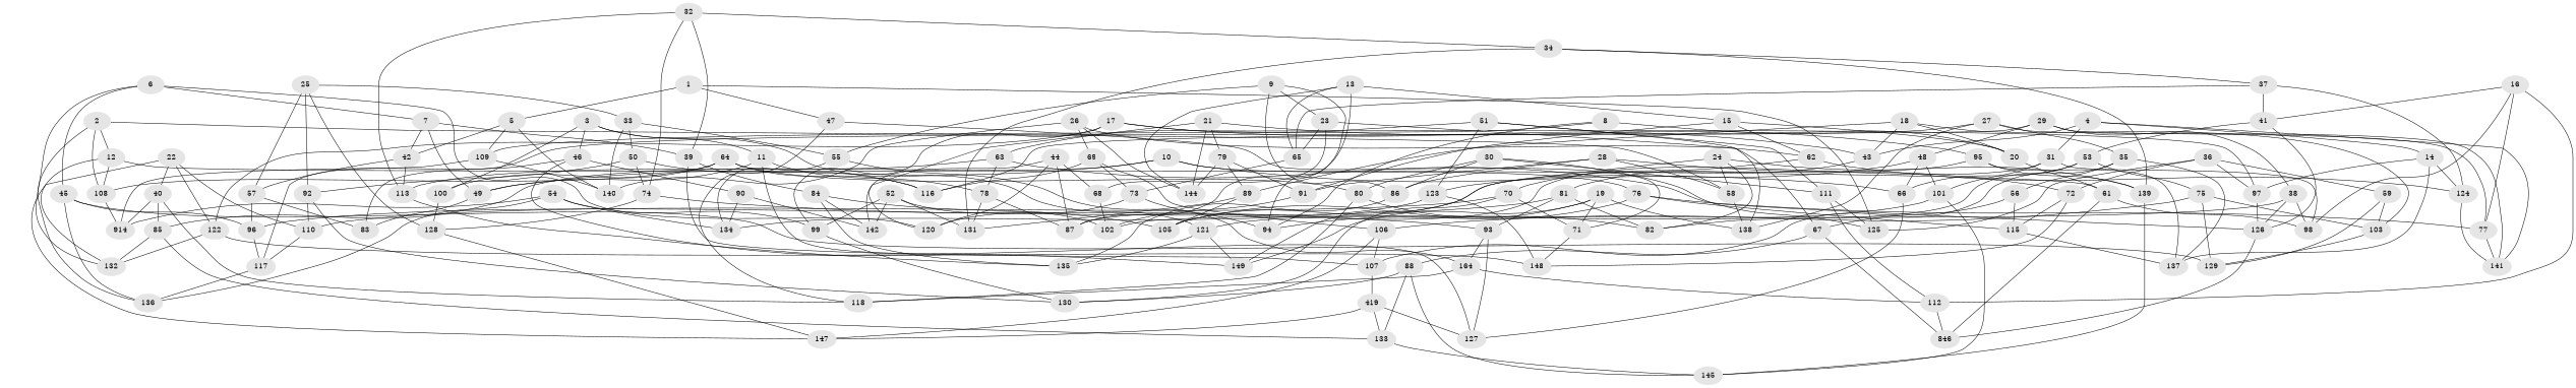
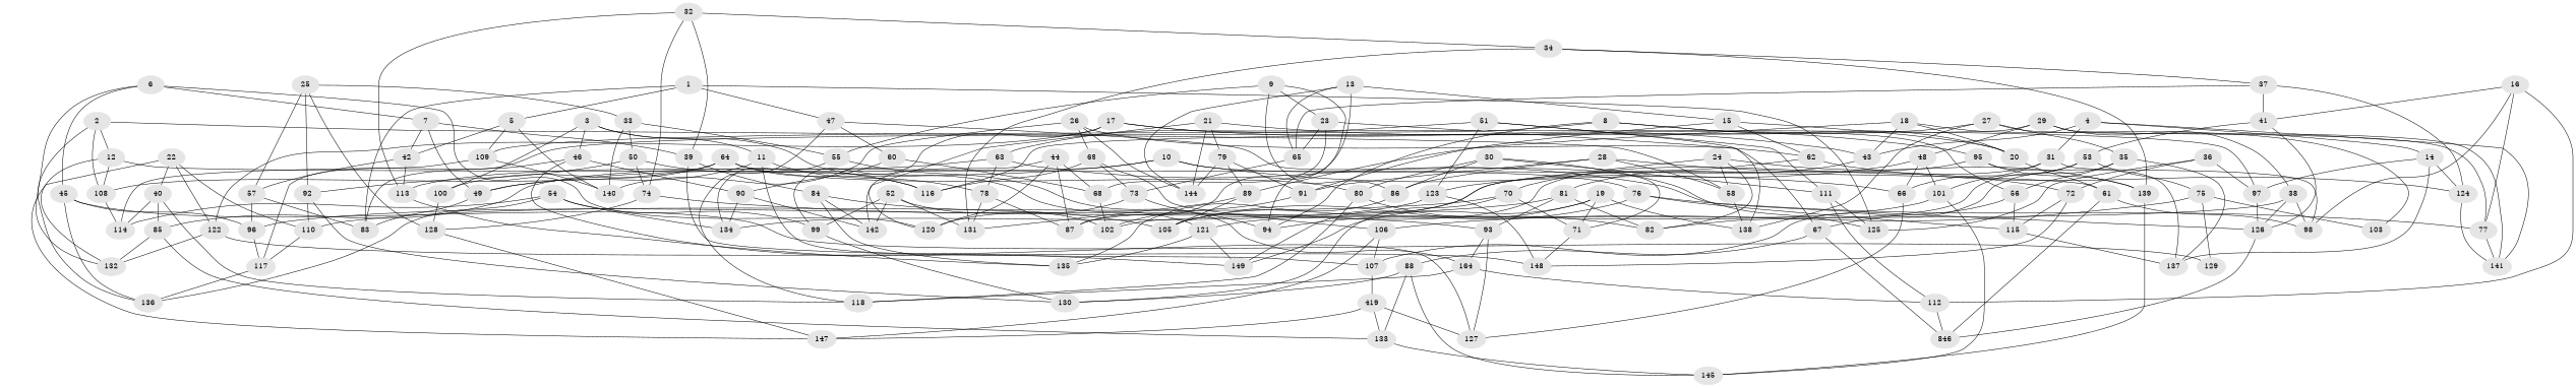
  graph {
    node [color=gray90 style=filled]
    1
    5
    47
    83
    125
    42
    109
    140
    71
    118
+   60
    2
    12
    58
    108
    136
    132
    61
    138
-   114 [label=914]
+   114
    3
    11
    46
    100
    121
    49
    78
    127
    n29 [label=149]
    90
    128
    135
    4
    14
    31
    43
    141
    97
    124
    137
    87
    98
    101
    81
    57
    113
    6
    7
    45
    120
    39
    96
    129
    107
    84
    8
    20
    56
    94
    67
    115
    9
    23
    55
    86
    65
    68
    134
    n69 [label=164]
    10
    66
    76
    85
    77
    105
    133
    131
    n78 [label=846]
    13
    15
    144
    62
    91
    73
    126
    70
    102
    16
    41
    112
    53
    17
    99
    122
    130
    148
    18
    89
    103
    19
    21
    79
    95
    139
    22
    40
    110
    147
    117
    88
    24
    82
    145
    25
    33
    92
    50
    26
    69
    116
    106
    27
    35
    28
    72
    29
    38
    48
    123
    30
    80
    111
    32
    34
    74
    37
    93
    n138 [label=419]
    36
-   59
    142
    75
    44
    51
    63
    52
    54
    64
    1 -- 5
    1 -- 47
+   1 -- 83
    1 -- 125
    5 -- 42
    5 -- 109
    5 -- 140
    47 -- 71
    47 -- 118
+   47 -- 60
    42 -- 57
    42 -- 113
    109 -- 140
    109 -- 114
    71 -- 148
+   60 -- 90
+   60 -- 68
    2 -- 12
    2 -- 58
    2 -- 108
    2 -- 136
    12 -- 108
    12 -- 132
    12 -- 61
    58 -- 138
    108 -- 114
    61 -- 98
    61 -- n78
    3 -- 11
    3 -- 46
    3 -- 100
    3 -- 121
    11 -- 49
    11 -- 78
    11 -- 127
    46 -- 83
    46 -- n29
    46 -- 90
    100 -- 128
    121 -- n29
    121 -- 135
    49 -- 83
    78 -- 87
    78 -- 131
    90 -- 134
    90 -- 142
    128 -- 147
    4 -- 14
    4 -- 31
    4 -- 43
    4 -- 141
    14 -- 97
    14 -- 124
    14 -- 137
    31 -- 87
    31 -- 98
    31 -- 101
    43 -- 81
    97 -- 126
    124 -- 141
    101 -- 121
    101 -- 145
    81 -- 96
    81 -- 82
    81 -- 93
    57 -- 83
    57 -- 96
    113 -- 135
    6 -- 132
    6 -- 7
    6 -- 45
    6 -- 120
    7 -- 42
    7 -- 49
    7 -- 39
    45 -- 136
    45 -- 96
    45 -- 129
    39 -- 107
    39 -- 84
    96 -- 117
    107 -- n138
    84 -- 135
    84 -- 105
    84 -- 142
    8 -- 109
    8 -- 20
+   8 -- 56
    8 -- 94
    20 -- 61
    56 -- 67
    56 -- 115
    67 -- n78
    67 -- 88
    115 -- 137
    9 -- 94
    9 -- 23
    9 -- 55
    9 -- 86
    23 -- 67
    23 -- 65
    23 -- 68
    55 -- 134
    55 -- n69
    86 -- 135
    65 -- 73
    68 -- 102
    n69 -- 118
    n69 -- 112
    10 -- 49
    10 -- 66
    10 -- 76
    10 -- 85
    66 -- 127
    76 -- 115
    76 -- 77
    76 -- 105
    85 -- 132
    85 -- 133
    77 -- 141
    133 -- 145
    13 -- 87
    13 -- 65
    13 -- 15
    13 -- 144
    15 -- 20
    15 -- 62
    15 -- 91
    62 -- 124
    62 -- 70
    91 -- 102
    73 -- 120
    73 -- 94
    126 -- n78
    70 -- 71
    70 -- 130
    70 -- 110
    16 -- 98
    16 -- 77
    16 -- 41
    16 -- 112
    41 -- 126
    41 -- 53
    112 -- n78
    53 -- 66
    53 -- 82
    53 -- 75
    17 -- 43
    17 -- 97
    17 -- 99
    17 -- 122
    99 -- 130
    122 -- 132
    122 -- 148
    18 -- 43
    18 -- 20
    18 -- 89
    18 -- 103
    89 -- 105
    89 -- 131
-   103 -- 129
    19 -- 71
    19 -- 138
    19 -- n29
    19 -- 94
    21 -- 120
    21 -- 144
    21 -- 79
    21 -- 95
    79 -- 144
    79 -- 91
    79 -- 89
    95 -- 137
    95 -- 105
    95 -- 139
    139 -- 145
    22 -- 122
    22 -- 40
    22 -- 110
    22 -- 147
    40 -- 118
    40 -- 114
    40 -- 85
    110 -- 117
    117 -- 136
    88 -- 133
    88 -- 130
    88 -- 145
    24 -- 58
    24 -- n29
    24 -- 139
    24 -- 82
    25 -- 128
    25 -- 57
    25 -- 33
    25 -- 92
    33 -- 140
    33 -- 55
    33 -- 50
    92 -- 130
    92 -- 110
    50 -- 92
    50 -- 116
    50 -- 74
    26 -- 140
    26 -- 144
    26 -- 62
    26 -- 69
    69 -- 73
    69 -- 116
    69 -- 106
    106 -- 107
    106 -- 147
    27 -- 138
    27 -- 77
    27 -- 117
    27 -- 35
    35 -- 137
    35 -- 107
    35 -- 56
    28 -- 58
    28 -- 86
    28 -- 91
    28 -- 72
    72 -- 115
    72 -- 148
    29 -- 141
    29 -- 116
    29 -- 38
    29 -- 48
    38 -- 98
    38 -- 126
    38 -- 102
    48 -- 101
    48 -- 66
    48 -- 123
    123 -- 134
    123 -- 148
    30 -- 125
    30 -- 86
    30 -- 80
    30 -- 111
    80 -- 118
    80 -- 82
    111 -- 125
    111 -- 112
    32 -- 113
    32 -- 39
    32 -- 34
    32 -- 74
    34 -- 131
    34 -- 139
    34 -- 37
    74 -- 128
    74 -- 93
    37 -- 124
    37 -- 65
    37 -- 41
    93 -- 127
    93 -- n69
    n138 -- 127
    n138 -- 133
    n138 -- 147
    36 -- 125
    36 -- 97
    36 -- 72
-   36 -- 59
-   59 -- 129
-   59 -- 103
    75 -- 129
    75 -- 103
    75 -- 106
    44 -- 87
    44 -- 120
    44 -- 68
    44 -- 142
    51 -- 138
    51 -- 123
    51 -- 111
    51 -- 63
    63 -- 78
    63 -- 113
    63 -- 126
    52 -- 131
    52 -- 102
    52 -- 99
    52 -- 142
    54 -- 136
    54 -- 114
    54 -- 134
    54 -- 99
    64 -- 108
    64 -- 100
    64 -- 116
    64 -- 80
  }
